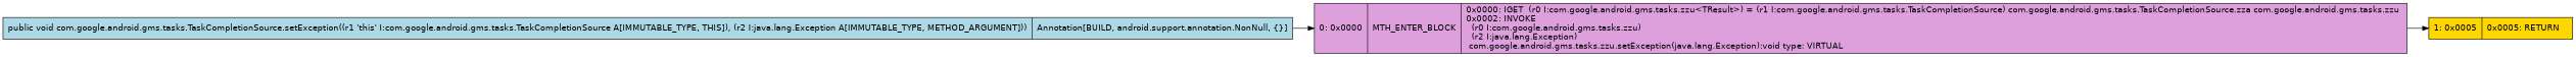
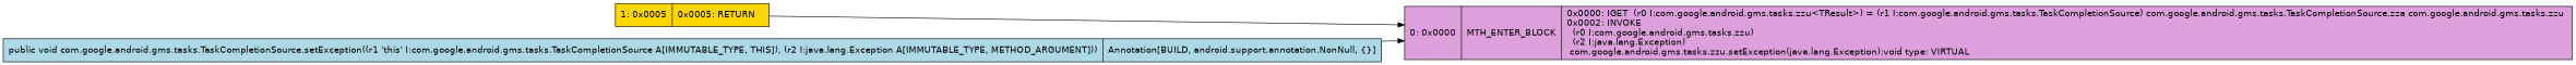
  digraph {
    rankdir=LR
    fontname="DejaVu Sans"
    node [shape=record style=filled fontname="DejaVu Sans"]
    edge [color=black fontname="DejaVu Sans"]
    n1 [label="{0\:\ 0x0000|MTH_ENTER_BLOCK\l|0x0000: IGET  (r0 I:com.google.android.gms.tasks.zzu\<TResult\>) = (r1 I:com.google.android.gms.tasks.TaskCompletionSource) com.google.android.gms.tasks.TaskCompletionSource.zza com.google.android.gms.tasks.zzu \l0x0002: INVOKE  \l  (r0 I:com.google.android.gms.tasks.zzu)\l  (r2 I:java.lang.Exception)\l com.google.android.gms.tasks.zzu.setException(java.lang.Exception):void type: VIRTUAL \l}" fillcolor=plum]
    n2 [label="{1\:\ 0x0005|0x0005: RETURN   \l}" fillcolor=gold]
    n3 [label="{public void com.google.android.gms.tasks.TaskCompletionSource.setException((r1 'this' I:com.google.android.gms.tasks.TaskCompletionSource A[IMMUTABLE_TYPE, THIS]), (r2 I:java.lang.Exception A[IMMUTABLE_TYPE, METHOD_ARGUMENT]))  | Annotation[BUILD, android.support.annotation.NonNull, \{\}]\l}" fillcolor=lightblue]
-   n1 -> n2
+   n2 -> n1
    n3 -> n1
  }
